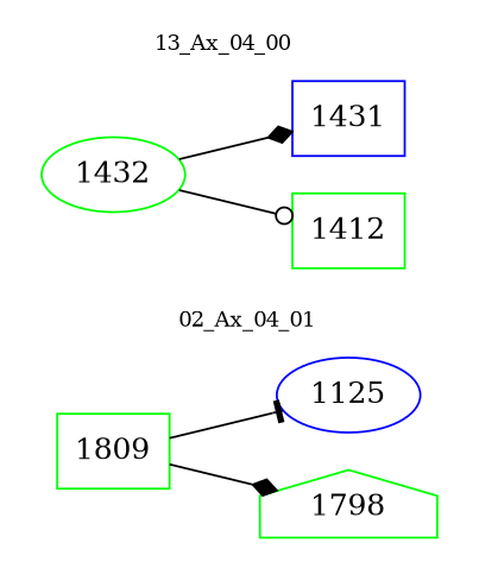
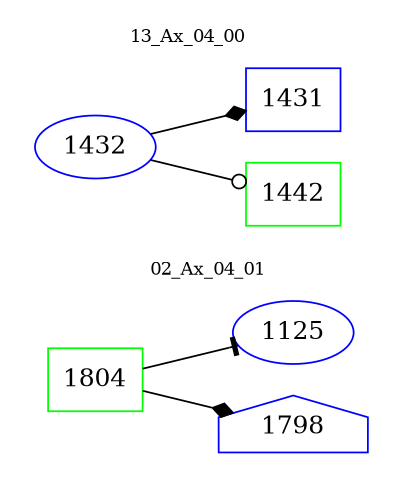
  digraph {
    rankdir=LR
    node [color=green shape=box]
    edge [arrowhead=diamond color=black]
-   n1 [label=1809]
-   n2 [label=1798 shape=house]
+   n1 [label=1804]
+   n2 [color=blue label=1798 shape=house]
    n3 [color=blue label=1125 shape=ellipse]
-   n4 [label=1432 shape=ellipse]
-   n5 [label=1412]
+   n4 [color=blue label=1432 shape=ellipse]
+   n5 [label=1442]
    n6 [color=blue label=1431]
    subgraph cluster_1 {
      color=white
      fontsize=10
      label="02_Ax_04_01"
      n1
      n2
      n3
    }
    subgraph cluster_2 {
      color=white
      fontsize=10
      label="13_Ax_04_00"
      n4
      n5
      n6
    }
    n1 -> n2
    n1 -> n3 [arrowhead=tee]
    n4 -> n5 [arrowhead=odot]
    n4 -> n6
  }
